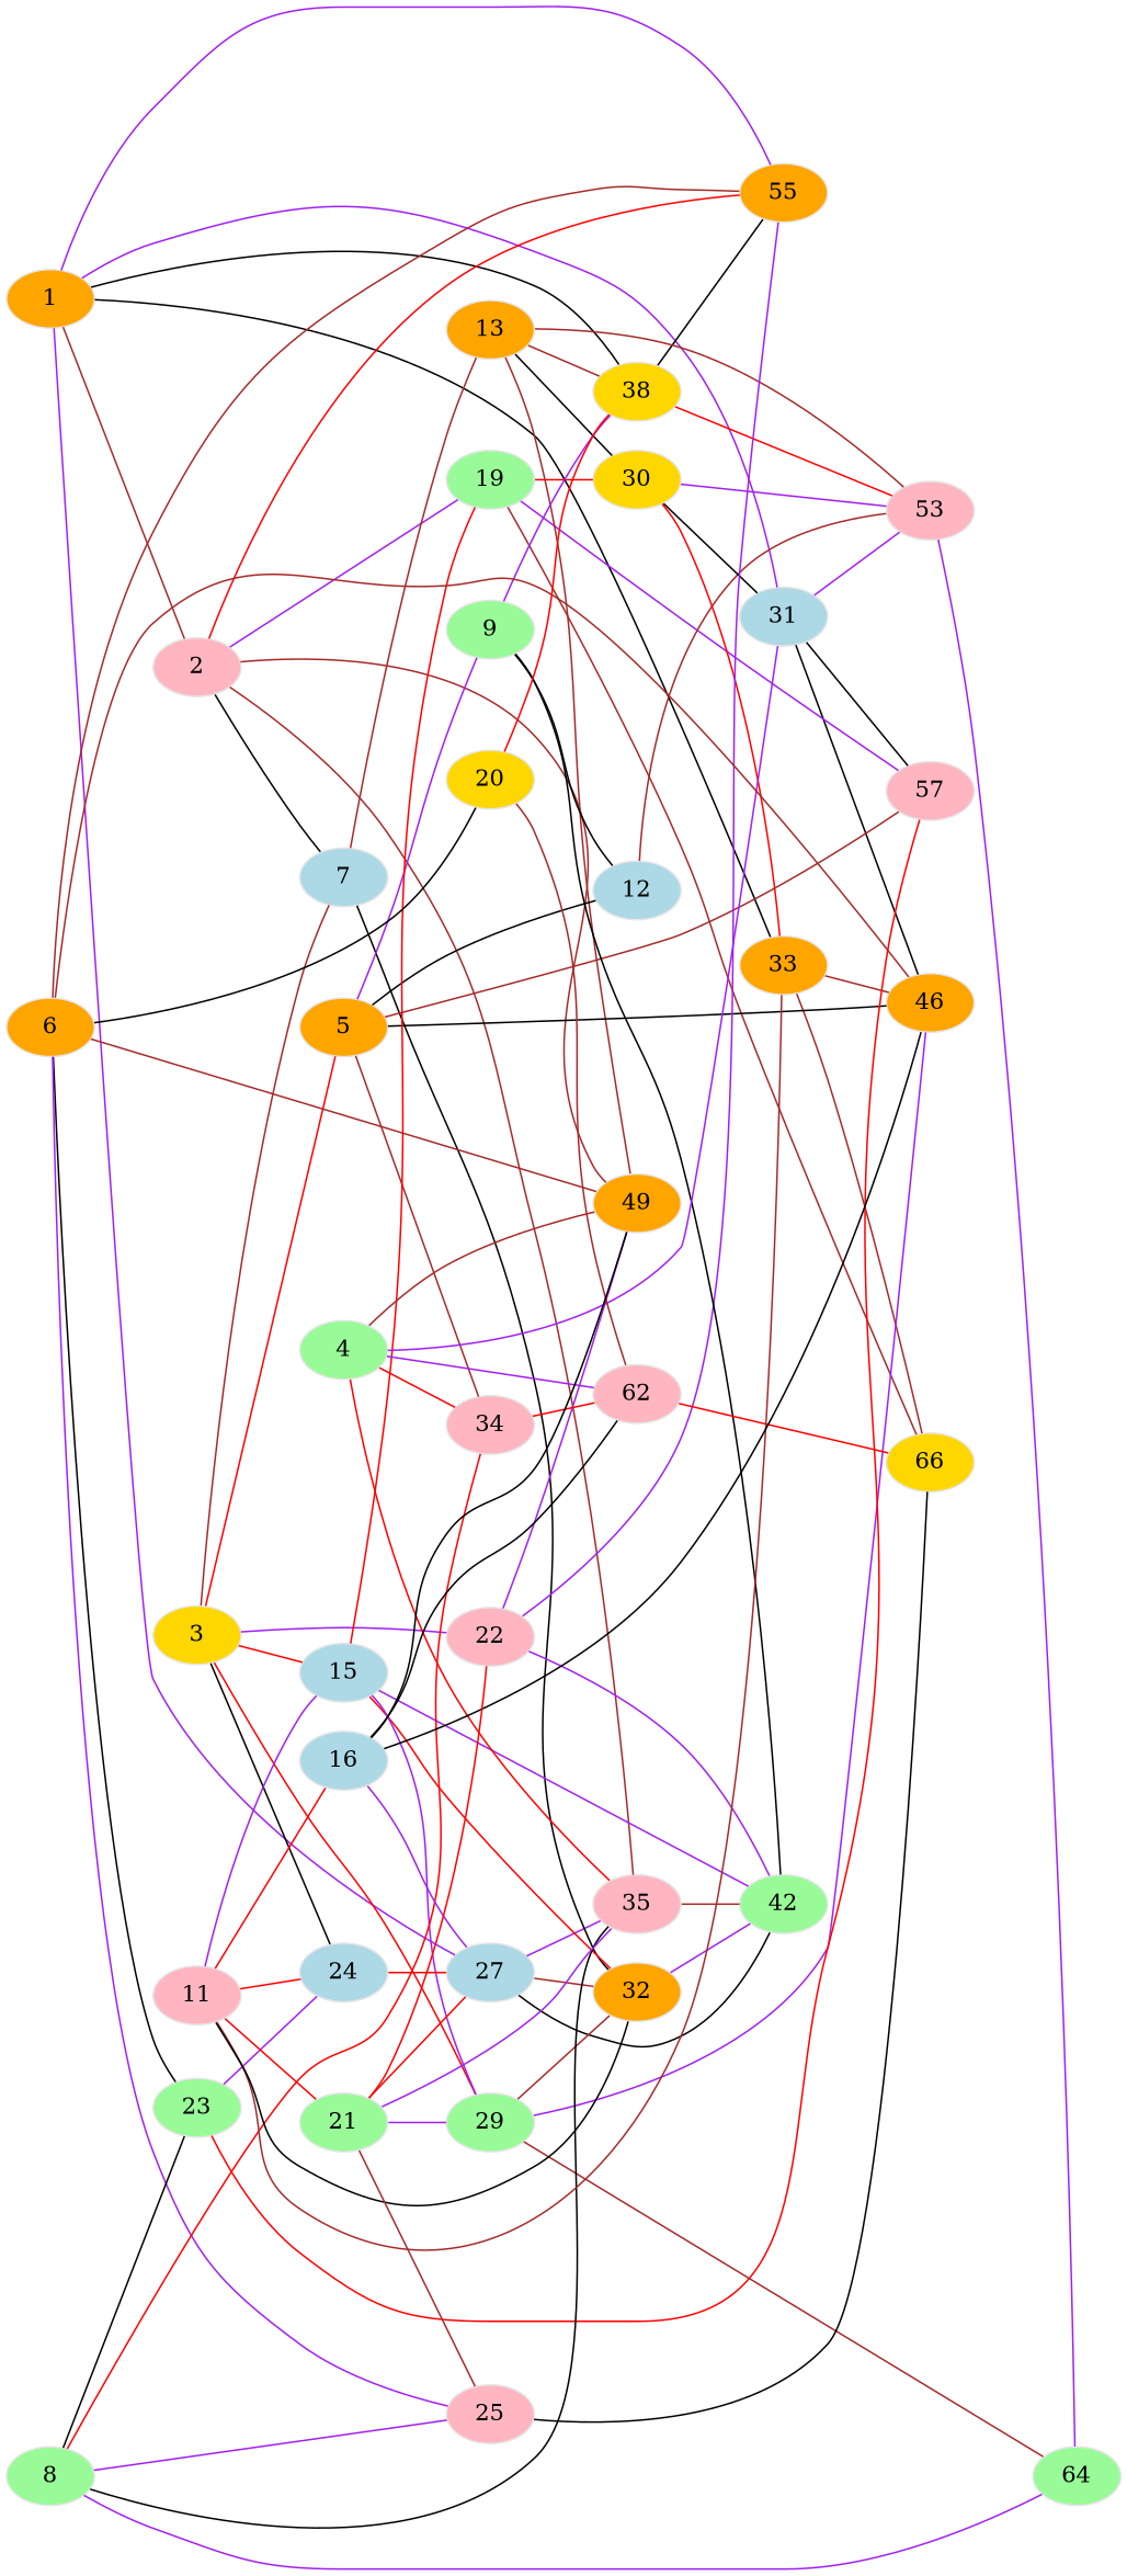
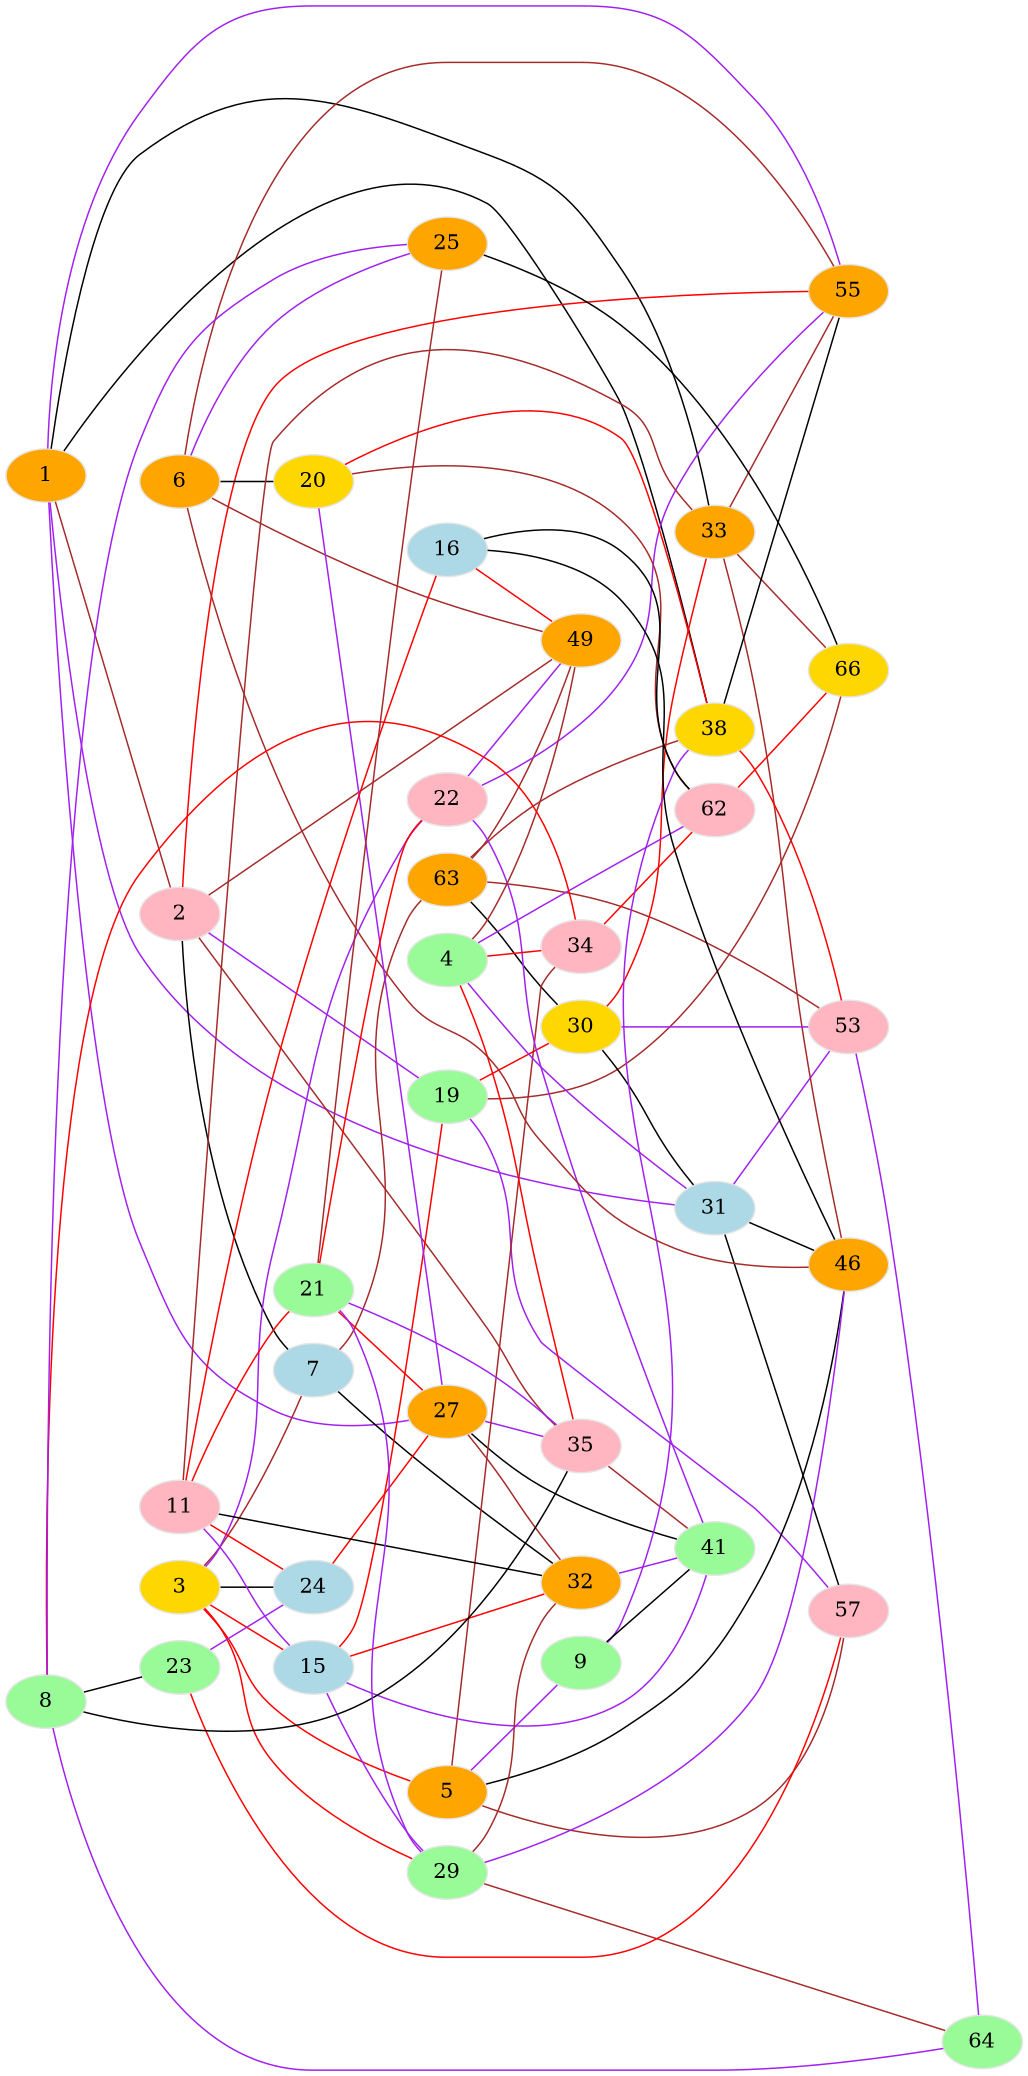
  graph {
    rankdir=LR
    node [color=gray90 fillcolor=orange style=filled]
    edge [color=purple]
    1 [super="+14"]
    2 [fillcolor=lightpink super="+10"]
-   27 [fillcolor=lightblue super="+61"]
+   27 [super="+61"]
    31 [fillcolor=lightblue super="+40"]
    33 [super="+43"]
    55 [super="+63"]
    38 [fillcolor=gold super="+48"]
    7 [fillcolor=lightblue]
    19 [fillcolor=palegreen super="+58"]
    35 [fillcolor=lightpink super="+47"]
    49 [super="+50"]
-   12 [fillcolor=lightblue]
    53 [fillcolor=lightpink super="+54"]
    32 [super="+59"]
-   41 [fillcolor=palegreen super="+60" label=42]
+   41 [fillcolor=palegreen super="+60"]
    46 [super="+52"]
    57 [fillcolor=lightpink]
    66 [fillcolor=gold]
-   13 [super="+51"]
+   13 [super="+51" label=63]
    30 [fillcolor=gold super="+56"]
    3 [fillcolor=gold super="+44"]
    5 [super="+28"]
    15 [fillcolor=lightblue super="+37"]
    22 [fillcolor=lightpink super="+26"]
    24 [fillcolor=lightblue]
    29 [fillcolor=palegreen super="+42"]
    34 [fillcolor=lightpink]
    9 [fillcolor=palegreen]
    64 [fillcolor=palegreen]
    4 [fillcolor=palegreen super="+36"]
    62 [fillcolor=lightpink super="+65"]
    6 [super="+17"]
    20 [fillcolor=gold]
    23 [fillcolor=palegreen]
-   25 [fillcolor=lightpink]
+   25
    8 [fillcolor=palegreen super="+45"]
    11 [fillcolor=lightpink super="+18"]
    16 [fillcolor=lightblue]
    21 [fillcolor=palegreen super="+39"]
    1 -- 2 [color=brown]
    1 -- 27
    1 -- 31
    1 -- 33 [color=black]
    1 -- 55
    1 -- 38 [color=black]
    2 -- 55 [color=red]
    2 -- 7 [color=black]
    2 -- 19
    2 -- 35 [color=brown]
    2 -- 49 [color=brown]
    27 -- 35
    27 -- 32 [color=brown]
    27 -- 41 [color=black]
    31 -- 53
    31 -- 46 [color=black]
    31 -- 57 [color=black]
+   33 -- 55 [color=brown]
    33 -- 46 [color=brown]
    33 -- 66 [color=brown]
    38 -- 55 [color=black]
    38 -- 53 [color=red]
    7 -- 32 [color=black]
    7 -- 13 [color=brown]
    19 -- 57
    19 -- 66 [color=brown]
    19 -- 30 [color=red weight=2]
    35 -- 41 [color=brown]
-   12 -- 53 [color=brown]
    53 -- 64
    32 -- 41
    13 -- 38 [color=brown weight=2]
    13 -- 49 [color=brown]
    13 -- 53 [color=brown]
    13 -- 30 [color=black]
    30 -- 31 [color=black]
    30 -- 33 [color=red]
    30 -- 53
    3 -- 7 [color=brown]
    3 -- 5 [color=red]
    3 -- 15 [color=red]
    3 -- 22
    3 -- 24 [color=black]
    3 -- 29 [color=red]
-   5 -- 12 [color=black]
    5 -- 46 [color=black]
    5 -- 57 [color=brown]
    5 -- 34 [color=brown]
    5 -- 9
    15 -- 19 [color=red]
    15 -- 32 [color=red]
    15 -- 41
    15 -- 29
    22 -- 55
    22 -- 49
    22 -- 41
    24 -- 27 [color=red]
    29 -- 32 [color=brown]
    29 -- 46
    29 -- 64 [color=brown]
    34 -- 62 [color=red]
    9 -- 38
-   9 -- 12 [color=black]
    9 -- 41 [color=black]
    4 -- 31
    4 -- 35 [color=red]
    4 -- 49 [color=brown]
    4 -- 34 [color=red]
    4 -- 62 [weight=2]
    62 -- 66 [color=red]
    6 -- 55 [color=brown]
    6 -- 49 [color=brown]
    6 -- 46 [color=brown]
    6 -- 20 [color=black]
-   6 -- 23 [color=black]
    6 -- 25
-   16 -- 27
+   20 -- 27
    20 -- 38 [color=red]
    20 -- 62 [color=brown]
    23 -- 57 [color=red]
    23 -- 24
    25 -- 66 [color=black]
    8 -- 35 [color=black]
    8 -- 34 [color=red]
    8 -- 64 [weight=2]
    8 -- 23 [color=black]
    8 -- 25
    11 -- 33 [color=brown]
    11 -- 32 [color=black]
    11 -- 15
    11 -- 24 [color=red]
    11 -- 16 [color=red]
    11 -- 21 [color=red]
-   16 -- 49 [color=black]
+   16 -- 49 [color=red]
    16 -- 46 [color=black]
    16 -- 62 [color=black]
    21 -- 27 [color=red]
    21 -- 35
    21 -- 22 [color=red]
    21 -- 29
    21 -- 25 [color=brown]
  }
